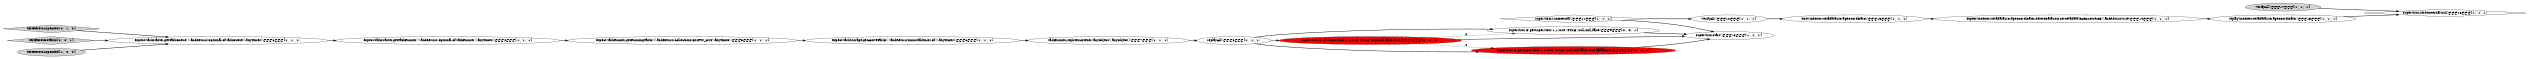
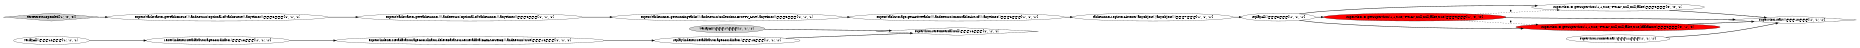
  digraph {
    rankdir=LR
    node [fillcolor=white shape=ellipse style=filled]
    edge [style=bold]
    n1 [label="replay(indexerMetadataStorageCoordinator)@@@15@@@['1', '1', '1']"]
    n2 [label="supervisor.resetInternal(null)@@@16@@@['1', '1', '1']" shape=diamond]
    n3 [fillcolor=red label="supervisor = getSupervisor(1,1,true,\"PT1H\",null,null,false,true)@@@9@@@['1', '0', '0']"]
    n4 [label="supervisor = getSupervisor(1,1,true,\"PT1H\",null,null,false)@@@9@@@['0', '0', '1']"]
    n5 [fillcolor=red label="supervisor = getSupervisor(1,1,true,\"PT1H\",null,null,false,true,kafkaHost)@@@9@@@['0', '1', '0']"]
-   n6 [label="supervisor.start()@@@10@@@['1', '1', '1']"]
+   n6 [label="supervisor.start()@@@10@@@['1', '1', '1']" shape=diamond]
    n7 [label="expect(taskMaster.getTaskRunner()).andReturn(Optional.of(taskRunner)).anyTimes()@@@4@@@['1', '1', '1']"]
    n8 [label="expect(taskRunner.getRunningTasks()).andReturn(Collections.EMPTY_LIST).anyTimes()@@@5@@@['1', '1', '1']"]
    n9 [label="expect(taskStorage.getActiveTasks()).andReturn(ImmutableList.of()).anyTimes()@@@6@@@['1', '1', '1']"]
    n10 [label="taskRunner.registerListener(anyObject(),anyObject())@@@7@@@['1', '1', '1']"]
    n11 [label="replayAll()@@@8@@@['1', '1', '1']"]
-   n12 [label="supervisor.runInternal()@@@11@@@['1', '1', '1']" shape=diamond]
+   n12 [label="supervisor.runInternal()@@@11@@@['1', '1', '1']"]
    n13 [label="verifyAll()@@@12@@@['1', '1', '1']"]
    n14 [label="reset(indexerMetadataStorageCoordinator)@@@13@@@['1', '1', '1']"]
    n15 [fillcolor=lightgray label="verifyAll()@@@17@@@['1', '1', '1']"]
    n16 [label="expect(indexerMetadataStorageCoordinator.deleteDataSourceMetadata(DATASOURCE)).andReturn(true)@@@14@@@['1', '1', '1']"]
-   n17 [fillcolor=lightgray label="testResetSuspended['0', '1', '0']" shape=diamond]
    n18 [label="expect(taskMaster.getTaskQueue()).andReturn(Optional.of(taskQueue)).anyTimes()@@@3@@@['1', '1', '1']"]
-   n19 [fillcolor=lightgray label="testResetNoTasks['0', '0', '1']" shape=diamond]
-   n20 [fillcolor=lightgray label="testResetSuspended['1', '0', '0']"]
+   n20 [fillcolor=lightgray label="testResetSuspended['1', '0', '0']" shape=diamond]
    n1 -> n2
    n3 -> n4 [label=0 style=dashed]
    n3 -> n5 [label=0 style=dashed]
    n3 -> n6
    n4 -> n6
    n5 -> n6
    n7 -> n8
    n8 -> n9
    n9 -> n10
    n10 -> n11
    n11 -> n3
    n11 -> n4
    n11 -> n5
    n12 -> n6
-   n12 -> n13
    n13 -> n14
    n14 -> n16
    n15 -> n2
    n16 -> n1
-   n17 -> n18
    n18 -> n7
-   n19 -> n18
    n20 -> n18
  }
